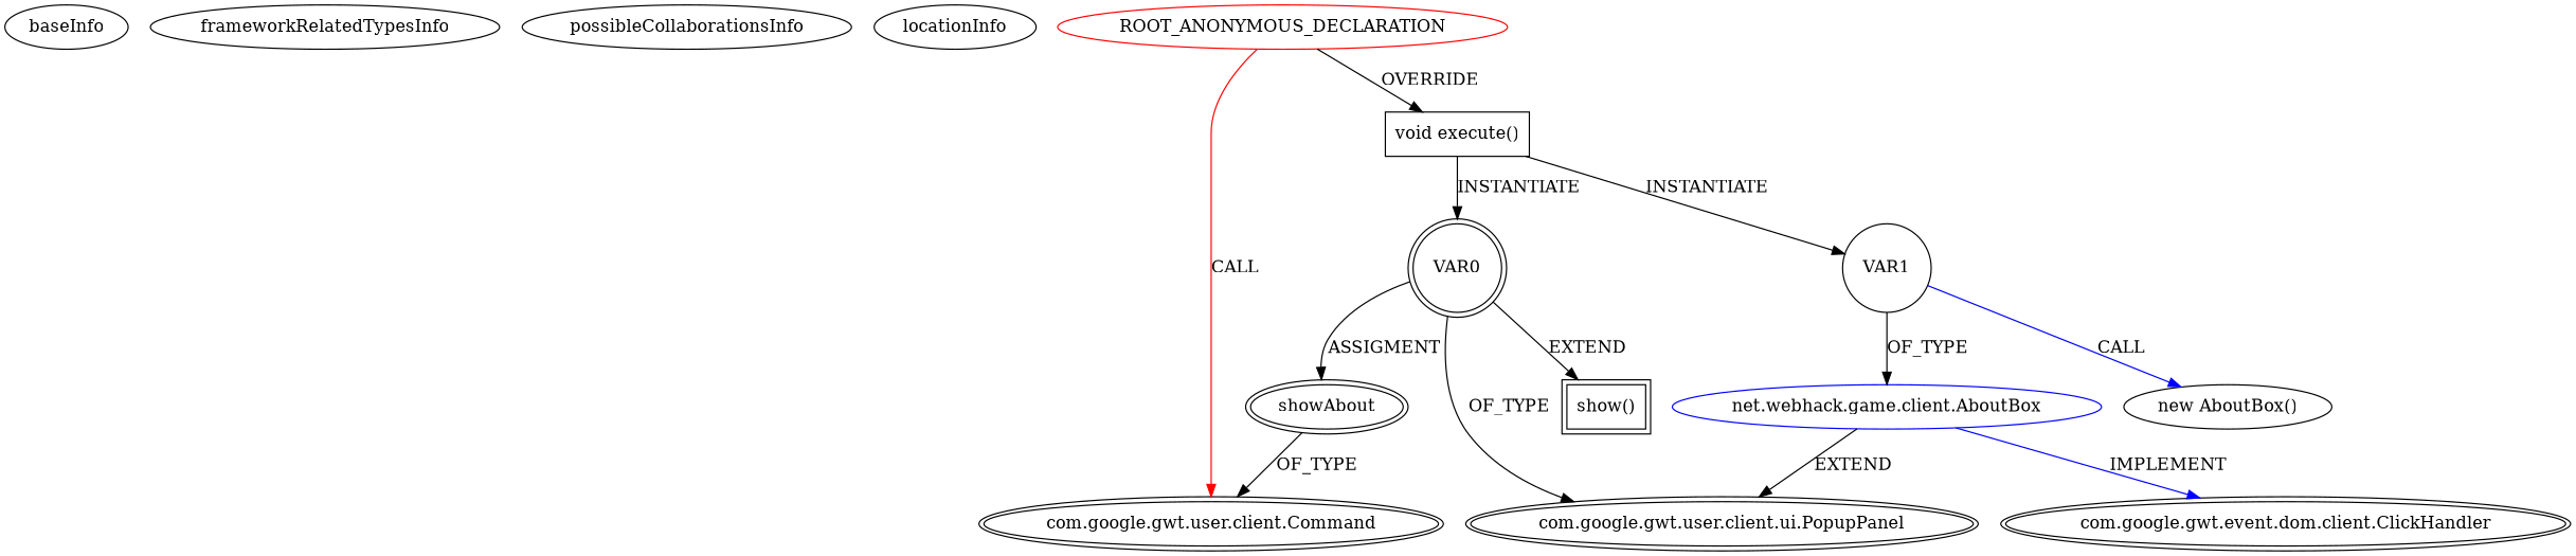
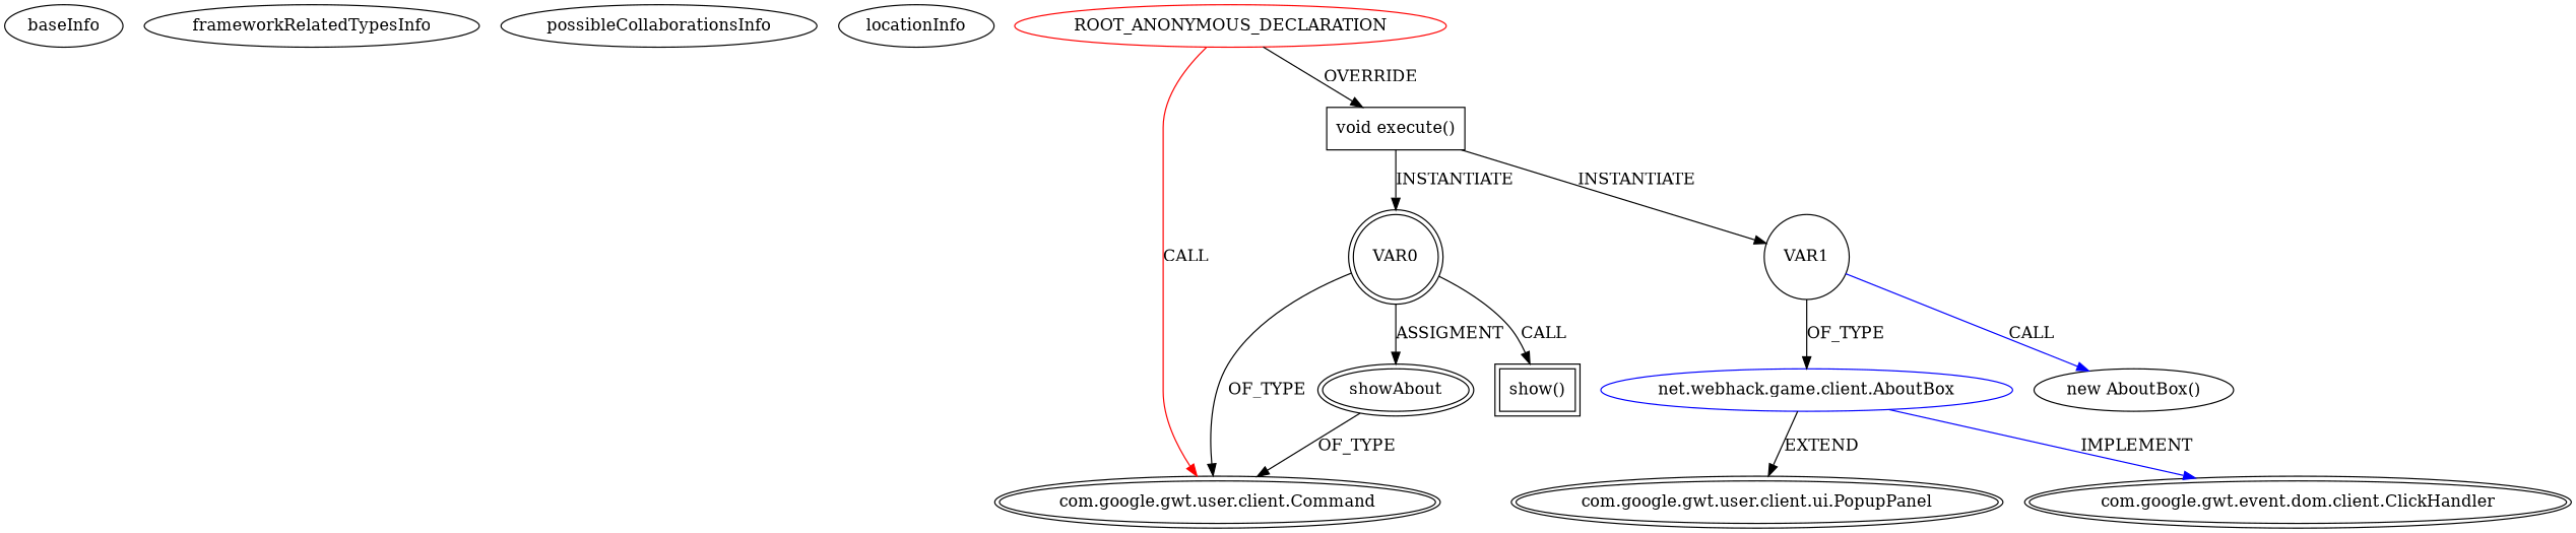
  digraph {
    node [isFrameworkType=true]
    baseInfo [category=extension_graph graphId=3340 isAnonymous=true possibleRelation=true isFrameworkType=""]
    frameworkRelatedTypesInfo [0="com.google.gwt.user.client.Command" isFrameworkType=""]
    possibleCollaborationsInfo [0="3340~OVERRIDING_METHOD_DECLARATION-INSTANTIATION-~com.google.gwt.user.client.Command ~com.google.gwt.user.client.ui.PopupPanel com.google.gwt.event.dom.client.ClickHandler ~true~false" isFrameworkType=""]
    locationInfo [contextSignature=WebhackGnomeLike filePath="/kaladron-Webhack/Webhack-master/src/net/webhack/game/client/WebhackGnomeLike.java" graphId=3340 projectName="kaladron-Webhack" isFrameworkType=""]
    n5 [color=red isFrameworkType=false label=ROOT_ANONYMOUS_DECLARATION vertexType=ROOT_ANONYMOUS_DECLARATION]
    n6 [label="com.google.gwt.user.client.Command" peripheries=2 vertexType=FRAMEWORK_INTERFACE_TYPE]
    n7 [isFrameworkType=false label="void execute()" shape=box vertexType=OVERRIDING_METHOD_DECLARATION]
    n8 [label=showAbout peripheries=2 vertexType=OUTSIDE_VARIABLE_EXPRESION]
    n9 [label=VAR0 peripheries=2 shape=circle vertexType=VARIABLE_EXPRESION]
    n10 [isFrameworkType=false label=VAR1 shape=circle vertexType=VARIABLE_EXPRESION]
    n11 [label="com.google.gwt.user.client.ui.PopupPanel" peripheries=2 vertexType=FRAMEWORK_CLASS_TYPE]
    n12 [label="show()" peripheries=2 shape=box vertexType=INSIDE_CALL]
    n13 [color=blue isFrameworkType=false label="net.webhack.game.client.AboutBox" vertexType=REFERENCE_CLIENT_CLASS_DECLARATION]
    n14 [isFrameworkType=false label="new AboutBox()" vertexType=CONSTRUCTOR_CALL]
    n15 [label="com.google.gwt.event.dom.client.ClickHandler" peripheries=2 vertexType=FRAMEWORK_INTERFACE_TYPE]
    n5 -> n6 [color=red label=CALL]
    n5 -> n7 [label=OVERRIDE]
    n7 -> n9 [label=INSTANTIATE]
    n7 -> n10 [label=INSTANTIATE]
    n8 -> n6 [label=OF_TYPE]
    n9 -> n8 [label=ASSIGMENT]
-   n9 -> n11 [label=OF_TYPE]
-   n9 -> n12 [label=EXTEND]
+   n9 -> n6 [label=OF_TYPE]
+   n9 -> n12 [label=CALL]
    n10 -> n13 [label=OF_TYPE]
    n10 -> n14 [color=blue label=CALL]
    n13 -> n11 [color=black label=EXTEND]
    n13 -> n15 [color=blue label=IMPLEMENT]
  }
